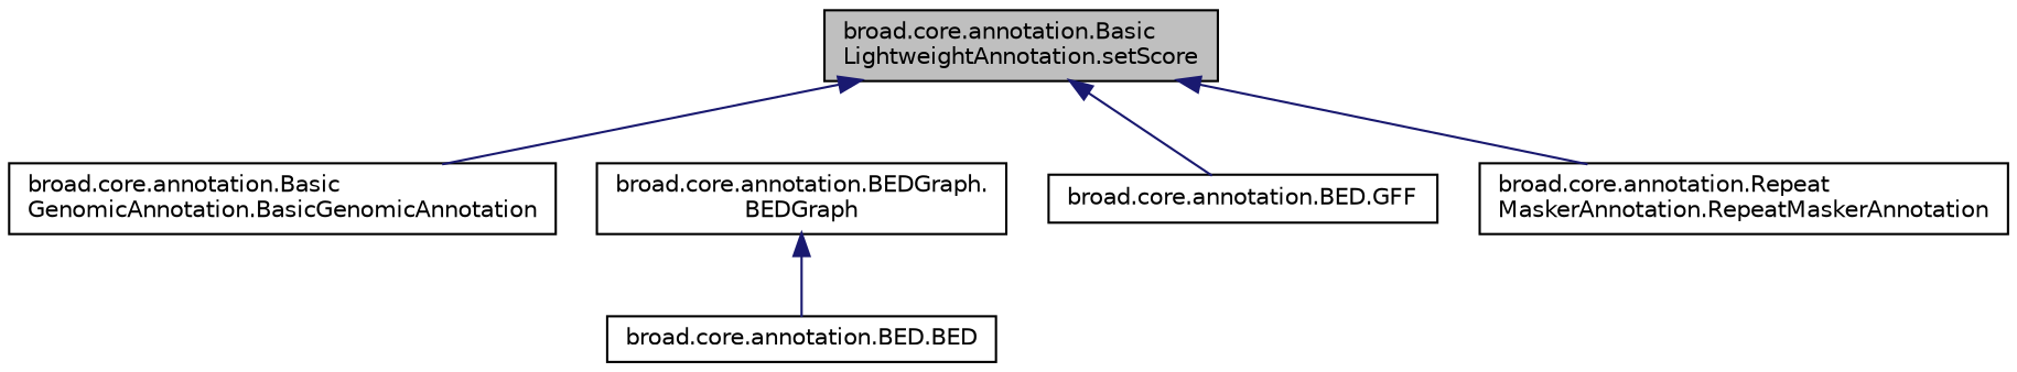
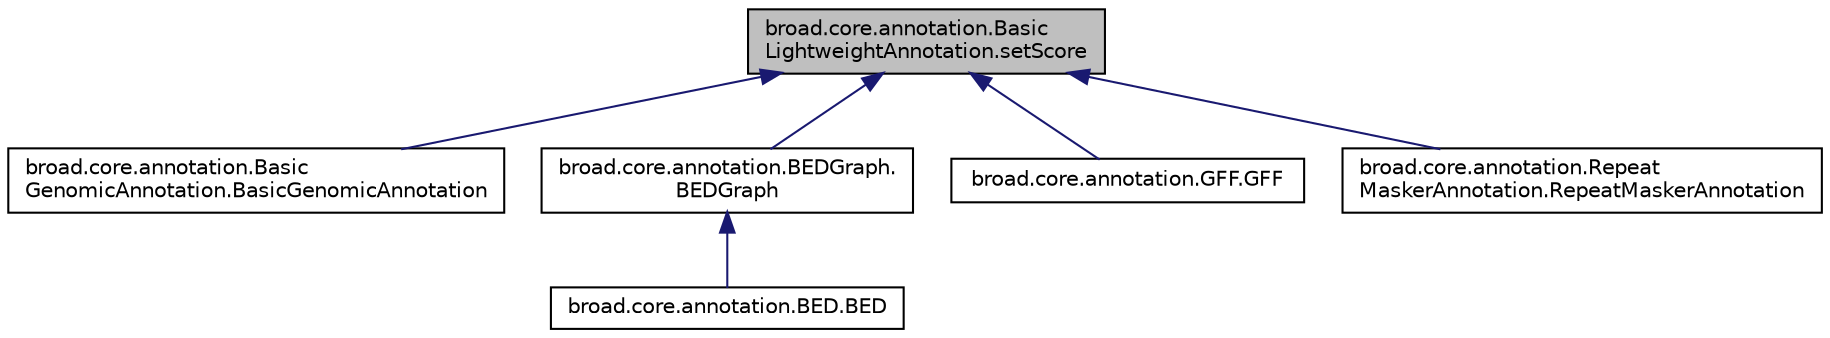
  digraph {
    rankdir=TB
    node [color=black fillcolor=white fontname=Helvetica fontsize=10 shape=record style=filled]
    edge [color=midnightblue dir=back fontname=Helvetica fontsize=10 labelfontname=Helvetica labelfontsize=10 style=solid]
    n1 [fillcolor=grey75 fontcolor=black height=0.2 label="broad.core.annotation.Basic\lLightweightAnnotation.setScore" width=0.4]
    n2 [height=0.2 label="broad.core.annotation.Basic\lGenomicAnnotation.BasicGenomicAnnotation" width=0.4]
    n3 [height=0.2 label="broad.core.annotation.BEDGraph.\lBEDGraph" width=0.4]
-   n4 [height=0.2 label="broad.core.annotation.BED.GFF" width=0.4]
+   n4 [height=0.2 label="broad.core.annotation.GFF.GFF" width=0.4]
    n5 [height=0.2 label="broad.core.annotation.Repeat\lMaskerAnnotation.RepeatMaskerAnnotation" width=0.4]
    n6 [height=0.2 label="broad.core.annotation.BED.BED" width=0.4]
    n1 -> n2
+   n1 -> n3
    n1 -> n4
    n1 -> n5
    n3 -> n6
  }
